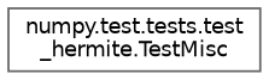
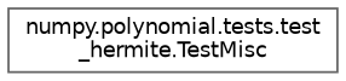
  digraph {
    rankdir=LR
-   n1 [color=grey40 fillcolor=white fontname=Helvetica fontsize=10 height=0.2 label="numpy.test.tests.test\l_hermite.TestMisc" shape=box style=filled width=0.4]
+   n1 [color=grey40 fillcolor=white fontname=Helvetica fontsize=10 height=0.2 label="numpy.polynomial.tests.test\l_hermite.TestMisc" shape=box style=filled width=0.4]
  }
